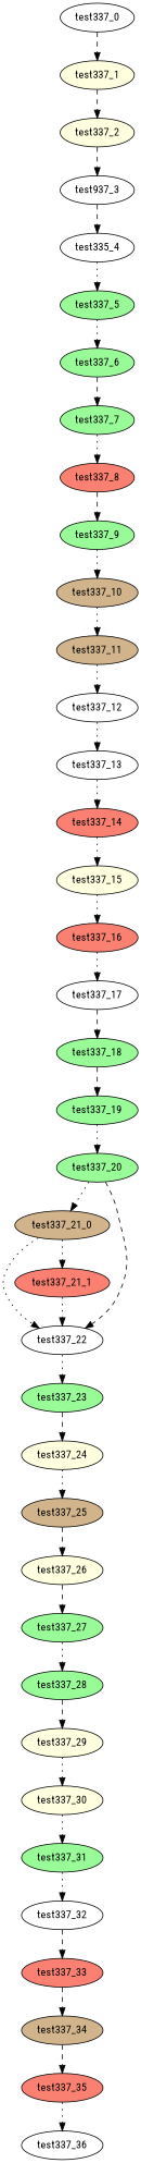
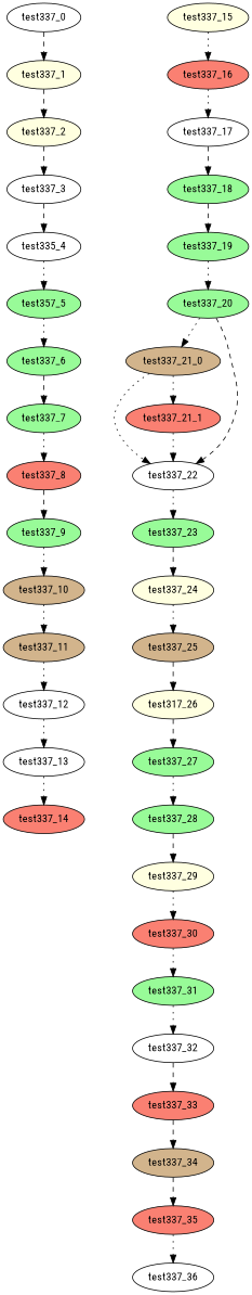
  digraph {
    fontname="Roboto Condensed"
    node [fillcolor=palegreen fontname="Roboto Condensed" style=filled]
    edge [fontname="Roboto Condensed" style=dotted]
    test337_1 [fillcolor=lightyellow]
    test337_0 [fillcolor=white]
    test337_2 [fillcolor=lightyellow]
-   test337_3 [fillcolor=white label=test937_3]
+   test337_3 [fillcolor=white]
    n5 [fillcolor=white label=test335_4]
-   test337_5
+   test337_5 [label=test357_5]
    test337_6
    test337_7
    test337_8 [fillcolor=salmon]
    test337_9
    test337_10 [fillcolor=tan]
    test337_11 [fillcolor=tan]
    test337_12 [fillcolor=white]
    test337_13 [fillcolor=white]
    test337_14 [fillcolor=salmon]
    test337_15 [fillcolor=lightyellow]
    test337_16 [fillcolor=salmon]
    test337_17 [fillcolor=white]
    test337_18
    test337_19
    test337_20
    test337_21_0 [fillcolor=tan]
    test337_22 [fillcolor=white]
    test337_21_1 [fillcolor=salmon]
    test337_23
    test337_24 [fillcolor=lightyellow]
    test337_25 [fillcolor=tan]
-   test337_26 [fillcolor=lightyellow]
+   test337_26 [fillcolor=lightyellow label=test317_26]
    test337_27
    test337_28
    test337_29 [fillcolor=lightyellow]
-   test337_30 [fillcolor=lightyellow]
+   test337_30 [fillcolor=salmon]
    test337_31
    test337_32 [fillcolor=white]
    test337_33 [fillcolor=salmon]
    test337_34 [fillcolor=tan]
    test337_35 [fillcolor=salmon]
    test337_36 [fillcolor=white]
    test337_1 -> test337_2 [style=dashed]
    test337_0 -> test337_1 [style=dashed]
    test337_2 -> test337_3 [style=dashed]
    test337_3 -> n5 [style=dashed]
    n5 -> test337_5
    test337_5 -> test337_6
    test337_6 -> test337_7 [style=dashed]
    test337_7 -> test337_8
    test337_8 -> test337_9 [style=dashed]
    test337_9 -> test337_10
    test337_10 -> test337_11
    test337_11 -> test337_12
    test337_12 -> test337_13
    test337_13 -> test337_14
-   test337_14 -> test337_15
    test337_15 -> test337_16
    test337_16 -> test337_17
    test337_17 -> test337_18 [style=dashed]
    test337_18 -> test337_19 [style=dashed]
    test337_19 -> test337_20
    test337_20 -> test337_21_0
    test337_20 -> test337_22 [style=dashed]
    test337_21_0 -> test337_22
    test337_21_0 -> test337_21_1
    test337_22 -> test337_23
    test337_21_1 -> test337_22
    test337_23 -> test337_24 [style=dashed]
    test337_24 -> test337_25
    test337_25 -> test337_26 [style=dashed]
    test337_26 -> test337_27 [style=dashed]
    test337_27 -> test337_28
    test337_28 -> test337_29 [style=dashed]
    test337_29 -> test337_30
    test337_30 -> test337_31
    test337_31 -> test337_32
    test337_32 -> test337_33 [style=dashed]
    test337_33 -> test337_34 [style=dashed]
    test337_34 -> test337_35 [style=dashed]
    test337_35 -> test337_36
  }
